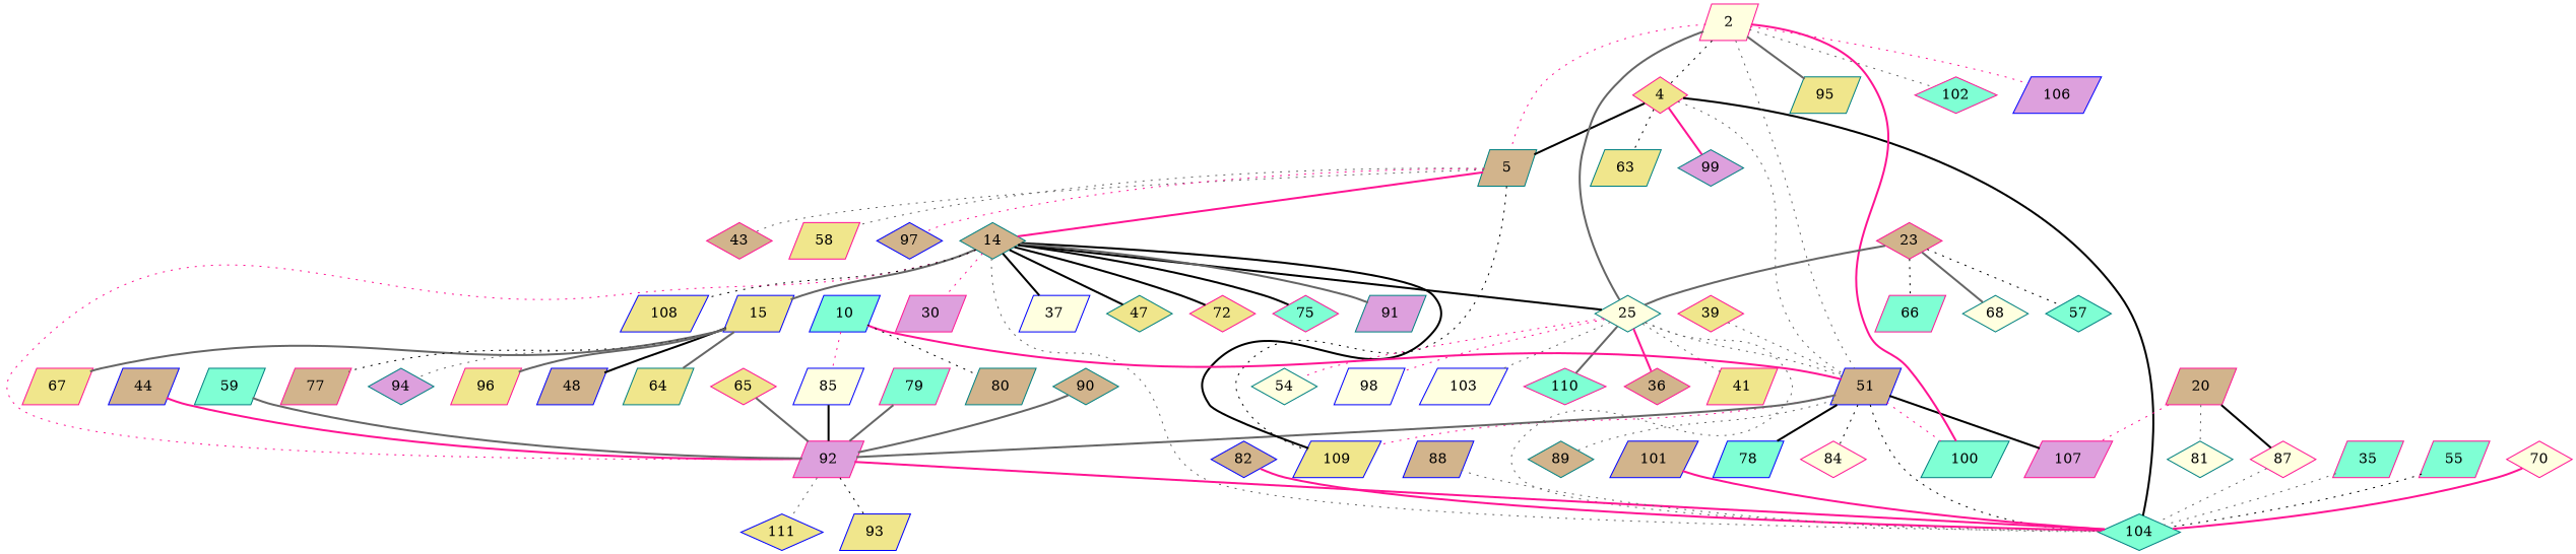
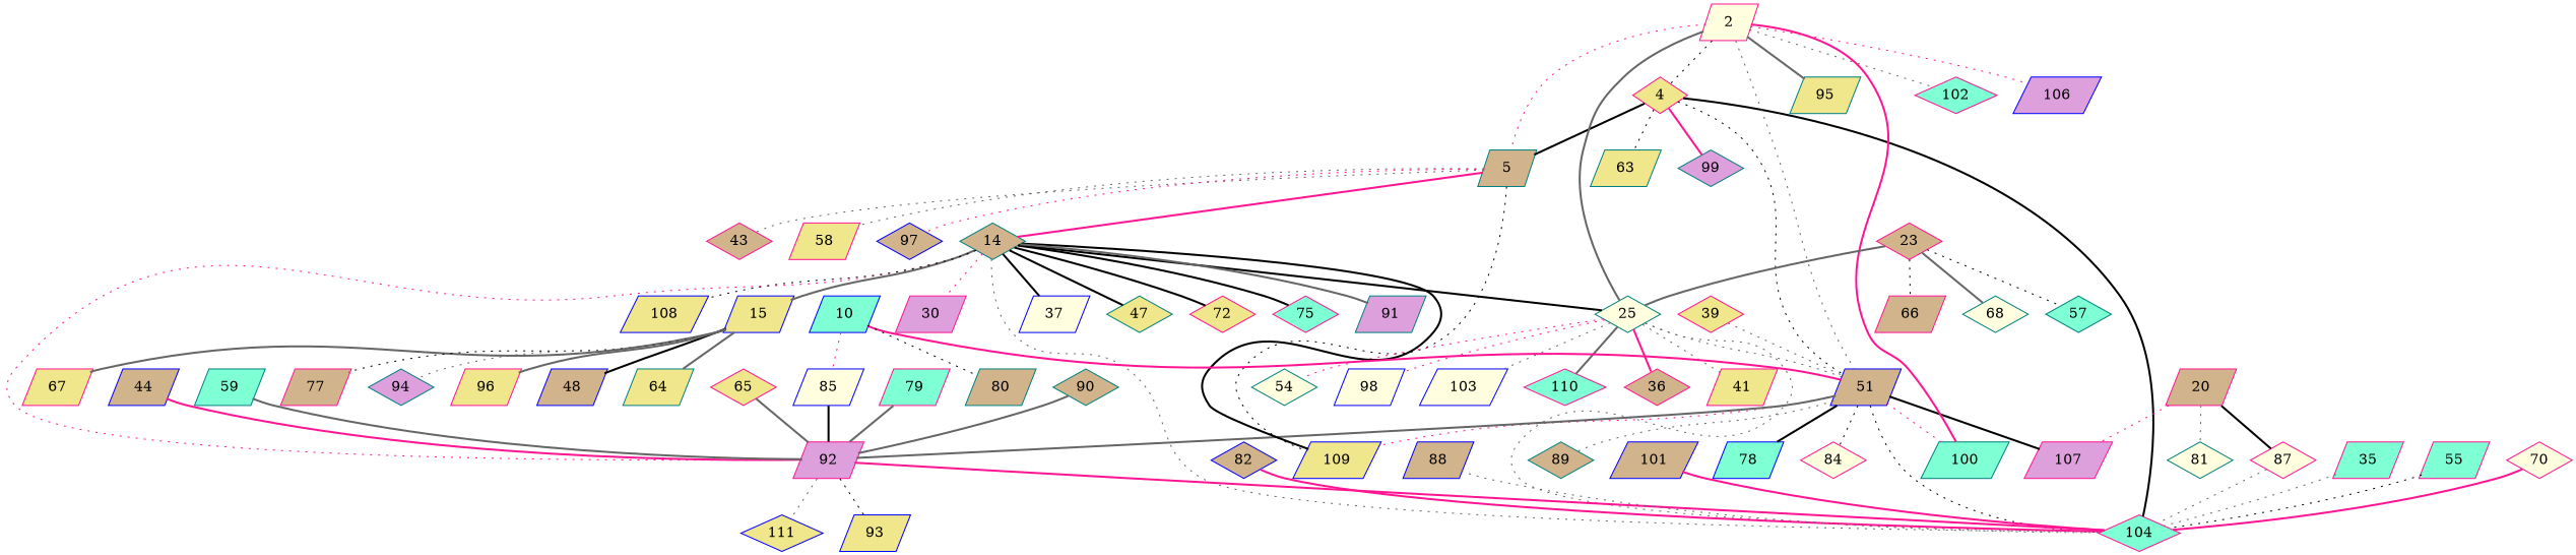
  graph {
    node [color=deeppink fillcolor=tan shape=parallelogram style=filled]
    edge [color=gray40 style=dotted]
    4 [fillcolor=khaki shape=diamond super="+3"]
    5 [color=teal super="+1"]
    51 [color=blue super="+27+49"]
    63 [color=teal fillcolor=khaki]
    99 [color=teal fillcolor=plum shape=diamond super="+29+76"]
-   104 [color=teal fillcolor=aquamarine shape=diamond super="+74+53+18"]
+   104 [fillcolor=aquamarine shape=diamond super="+74+53+18"]
    2 [fillcolor=lightyellow]
    25 [color=teal fillcolor=lightyellow shape=diamond super="+24"]
    95 [color=teal fillcolor=khaki]
    100 [color=teal fillcolor=aquamarine super="+73"]
    102 [fillcolor=aquamarine shape=diamond super="+71"]
    106 [color=blue fillcolor=plum]
    14 [color=teal shape=diamond super="+13"]
    43 [shape=diamond]
    58 [fillcolor=khaki]
    97 [color=blue shape=diamond super="+56+62+83"]
    109 [color=blue fillcolor=khaki super="+105"]
    36 [shape=diamond]
    41 [fillcolor=khaki super="+26"]
    54 [color=teal fillcolor=lightyellow shape=diamond]
    98 [color=blue fillcolor=lightyellow]
    103 [color=blue fillcolor=lightyellow super="+50"]
    110 [fillcolor=aquamarine shape=diamond]
    92 [fillcolor=plum super="+9"]
    107 [fillcolor=plum super="+33"]
    78 [color=blue fillcolor=aquamarine]
    84 [fillcolor=lightyellow shape=diamond]
    89 [color=teal shape=diamond]
    15 [color=blue fillcolor=khaki super="+12"]
    30 [fillcolor=plum]
    37 [color=blue fillcolor=lightyellow]
    47 [color=teal fillcolor=khaki shape=diamond]
    72 [fillcolor=khaki shape=diamond]
    75 [fillcolor=aquamarine shape=diamond]
    91 [color=teal fillcolor=plum]
    108 [color=blue fillcolor=khaki]
    10 [color=blue fillcolor=aquamarine super="+6"]
    80 [color=teal]
    85 [color=blue fillcolor=lightyellow]
    93 [color=blue fillcolor=khaki super="+69"]
    111 [color=blue fillcolor=khaki shape=diamond]
    48 [color=blue]
    64 [color=teal fillcolor=khaki super="+28+42"]
    67 [fillcolor=khaki super="+31"]
    77
    94 [color=teal fillcolor=plum shape=diamond]
    96 [fillcolor=khaki super="+32"]
    20 [super="+19"]
    81 [color=teal fillcolor=lightyellow shape=diamond]
    87 [fillcolor=lightyellow shape=diamond]
    23 [shape=diamond super="+21"]
    57 [color=teal fillcolor=aquamarine shape=diamond]
-   66 [fillcolor=aquamarine]
+   66
    68 [color=teal fillcolor=lightyellow shape=diamond]
    35 [fillcolor=aquamarine]
    39 [fillcolor=khaki shape=diamond]
    44 [color=blue]
    55 [fillcolor=aquamarine]
    59 [color=teal fillcolor=aquamarine]
    65 [fillcolor=khaki shape=diamond super="+45+60+61"]
    70 [fillcolor=lightyellow shape=diamond]
    79 [fillcolor=aquamarine]
    82 [color=blue shape=diamond]
    88 [color=blue]
    90 [color=teal shape=diamond]
    101 [color=blue]
    4 -- 5 [color=black style=bold weight=4]
-   4 -- 51
+   4 -- 51 [color=black]
    4 -- 63 [color=black]
    4 -- 99 [color=deeppink style=bold]
    4 -- 104 [color=black style=bold]
    5 -- 14 [color=deeppink style=bold]
    5 -- 43
    5 -- 58
    5 -- 97 [color=deeppink]
    5 -- 109 [color=black]
    51 -- 104 [color=black weight=2]
    51 -- 100 [color=deeppink]
    51 -- 109 [color=deeppink]
    51 -- 92 [style=bold weight=2]
    51 -- 107 [color=black style=bold]
    51 -- 78 [color=black style=bold]
    51 -- 84 [color=black]
    51 -- 89
    2 -- 4 [color=black weight=2]
    2 -- 5 [color=deeppink weight=2]
    2 -- 51
    2 -- 25 [style=bold]
    2 -- 95 [style=bold]
    2 -- 100 [color=deeppink style=bold]
    2 -- 102
    2 -- 106 [color=deeppink]
    25 -- 51 [weight=2]
    25 -- 104
    25 -- 36 [color=deeppink style=bold]
    25 -- 41
    25 -- 54 [color=deeppink]
    25 -- 98 [color=deeppink]
    25 -- 103
    25 -- 110 [style=bold]
    14 -- 104 [weight=2]
    14 -- 25 [color=black style=bold]
    14 -- 109 [color=black style=bold]
    14 -- 92 [color=deeppink weight=2]
    14 -- 15 [style=bold weight=6]
    14 -- 30 [color=deeppink]
    14 -- 37 [color=black style=bold]
    14 -- 47 [color=black style=bold]
    14 -- 72 [color=black style=bold]
    14 -- 75 [color=black style=bold]
    14 -- 91 [style=bold]
    14 -- 108 [color=black]
    92 -- 104 [color=deeppink style=bold]
    92 -- 93 [color=black]
    92 -- 111
    15 -- 48 [color=black style=bold]
    15 -- 64 [style=bold]
    15 -- 67 [style=bold]
    15 -- 77 [color=black]
    15 -- 94
    15 -- 96 [style=bold]
    10 -- 51 [color=deeppink style=bold weight=2]
    10 -- 80 [color=black]
    10 -- 85 [color=deeppink]
    85 -- 92 [color=black style=bold weight=4]
    20 -- 107 [color=deeppink]
    20 -- 81
    20 -- 87 [color=black style=bold]
    87 -- 104 [weight=6]
    23 -- 25 [style=bold weight=6]
    23 -- 57 [color=black]
    23 -- 66 [color=black]
    23 -- 68 [style=bold]
    35 -- 104
    39 -- 51
    44 -- 92 [color=deeppink style=bold]
    55 -- 104 [color=black]
    59 -- 92 [style=bold]
    65 -- 92 [style=bold]
    70 -- 104 [color=deeppink style=bold]
    79 -- 92 [style=bold]
    82 -- 104 [color=deeppink style=bold]
    88 -- 104
    90 -- 92 [style=bold]
    101 -- 104 [color=deeppink style=bold]
  }
